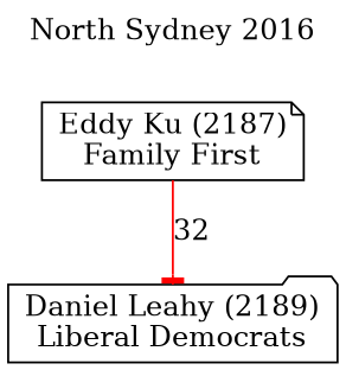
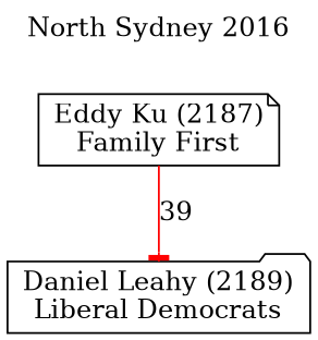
  digraph {
    label="North Sydney 2016"
    labelloc=t
    mclimit=10
    n1 [label="Daniel Leahy (2189)\nLiberal Democrats" shape=folder]
    n2 [label="Eddy Ku (2187)\nFamily First" shape=note]
-   n2 -> n1 [label=32 color=red arrowhead=tee]
+   n2 -> n1 [label=39 color=red arrowhead=tee]
  }
